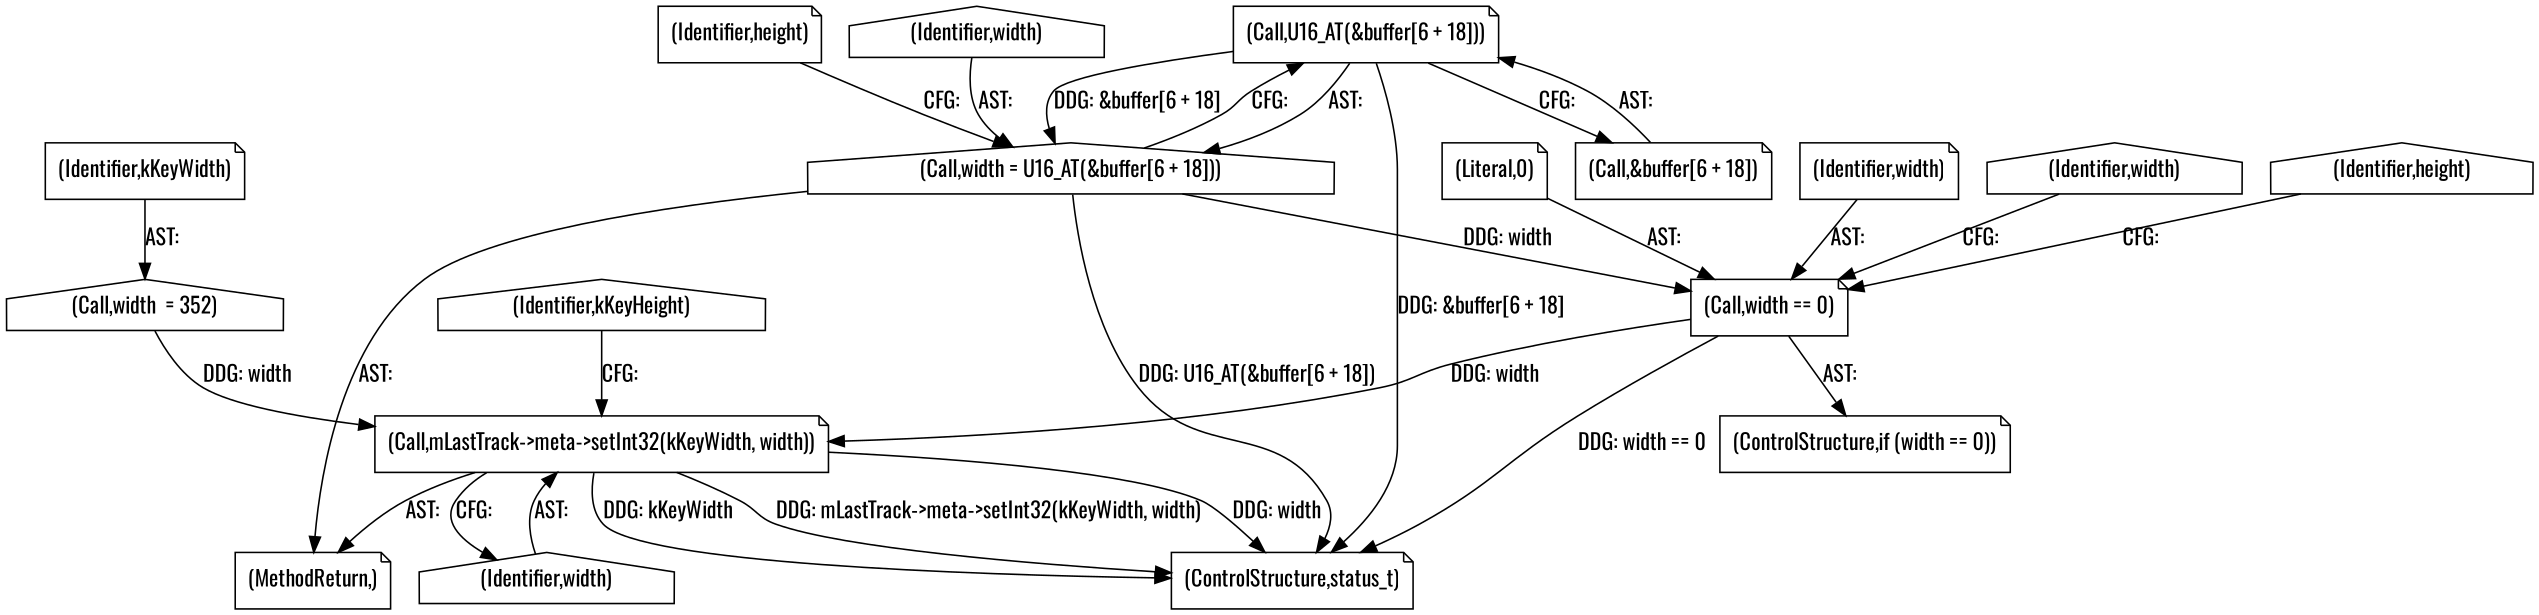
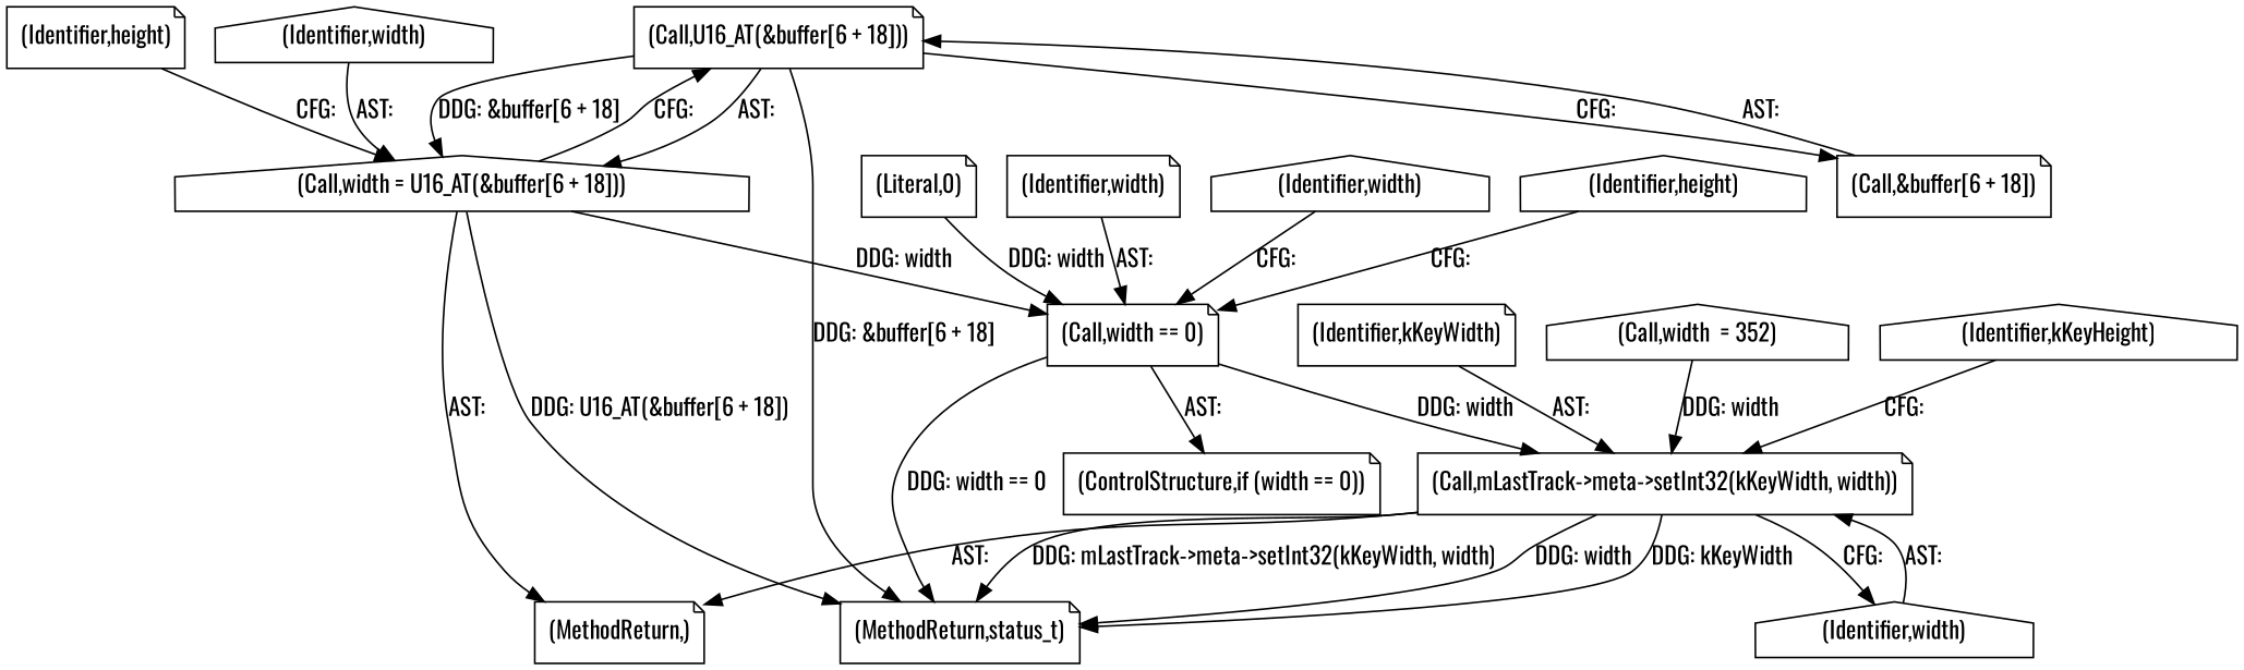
  digraph {
    fontname=Oswald
    node [fontname=Oswald shape=note]
    edge [fontname=Oswald]
    n1 [label="(Call,U16_AT(&buffer[6 + 18]))"]
    n2 [label="(Call,width = U16_AT(&buffer[6 + 18]))" shape=house]
    n3 [label="(Call,&buffer[6 + 18])"]
-   n4 [label="(ControlStructure,status_t)"]
+   n4 [label="(MethodReturn,status_t)"]
    n5 [label="(Call,width == 0)"]
    n6 [label="(MethodReturn,)"]
    n7 [label="(Call,mLastTrack->meta->setInt32(kKeyWidth, width))"]
    n8 [label="(ControlStructure,if (width == 0))"]
    n9 [label="(Identifier,width)" shape=house]
    n10 [label="(Literal,0)"]
    n11 [label="(Identifier,height)"]
    n12 [label="(Identifier,width)" shape=house]
    n13 [label="(Identifier,width)"]
    n14 [label="(Call,width  = 352)" shape=house]
    n15 [label="(Identifier,kKeyHeight)" shape=house]
    n16 [label="(Identifier,kKeyWidth)"]
    n17 [label="(Identifier,width)" shape=house]
    n18 [label="(Identifier,height)" shape=house]
    n1 -> n2 [label="AST: "]
    n1 -> n2 [label="DDG: &buffer[6 + 18]"]
    n1 -> n3 [label="CFG: "]
    n1 -> n4 [label="DDG: &buffer[6 + 18]"]
    n2 -> n1 [label="CFG: "]
    n2 -> n4 [label="DDG: U16_AT(&buffer[6 + 18])"]
    n2 -> n5 [label="DDG: width"]
    n2 -> n6 [label="AST: "]
    n3 -> n1 [label="AST: "]
    n5 -> n4 [label="DDG: width == 0"]
    n5 -> n7 [label="DDG: width"]
    n5 -> n8 [label="AST: "]
    n7 -> n4 [label="DDG: mLastTrack->meta->setInt32(kKeyWidth, width)"]
    n7 -> n4 [label="DDG: width"]
    n7 -> n4 [label="DDG: kKeyWidth"]
    n7 -> n6 [label="AST: "]
    n7 -> n9 [label="CFG: "]
    n9 -> n7 [label="AST: "]
-   n10 -> n5 [label="AST: "]
+   n10 -> n5 [label="DDG: width"]
    n11 -> n2 [label="CFG: "]
    n12 -> n2 [label="AST: "]
    n13 -> n5 [label="AST: "]
    n14 -> n7 [label="DDG: width"]
    n15 -> n7 [label="CFG: "]
-   n16 -> n14 [label="AST: "]
+   n16 -> n7 [label="AST: "]
    n17 -> n5 [label="CFG: "]
    n18 -> n5 [label="CFG: "]
  }
